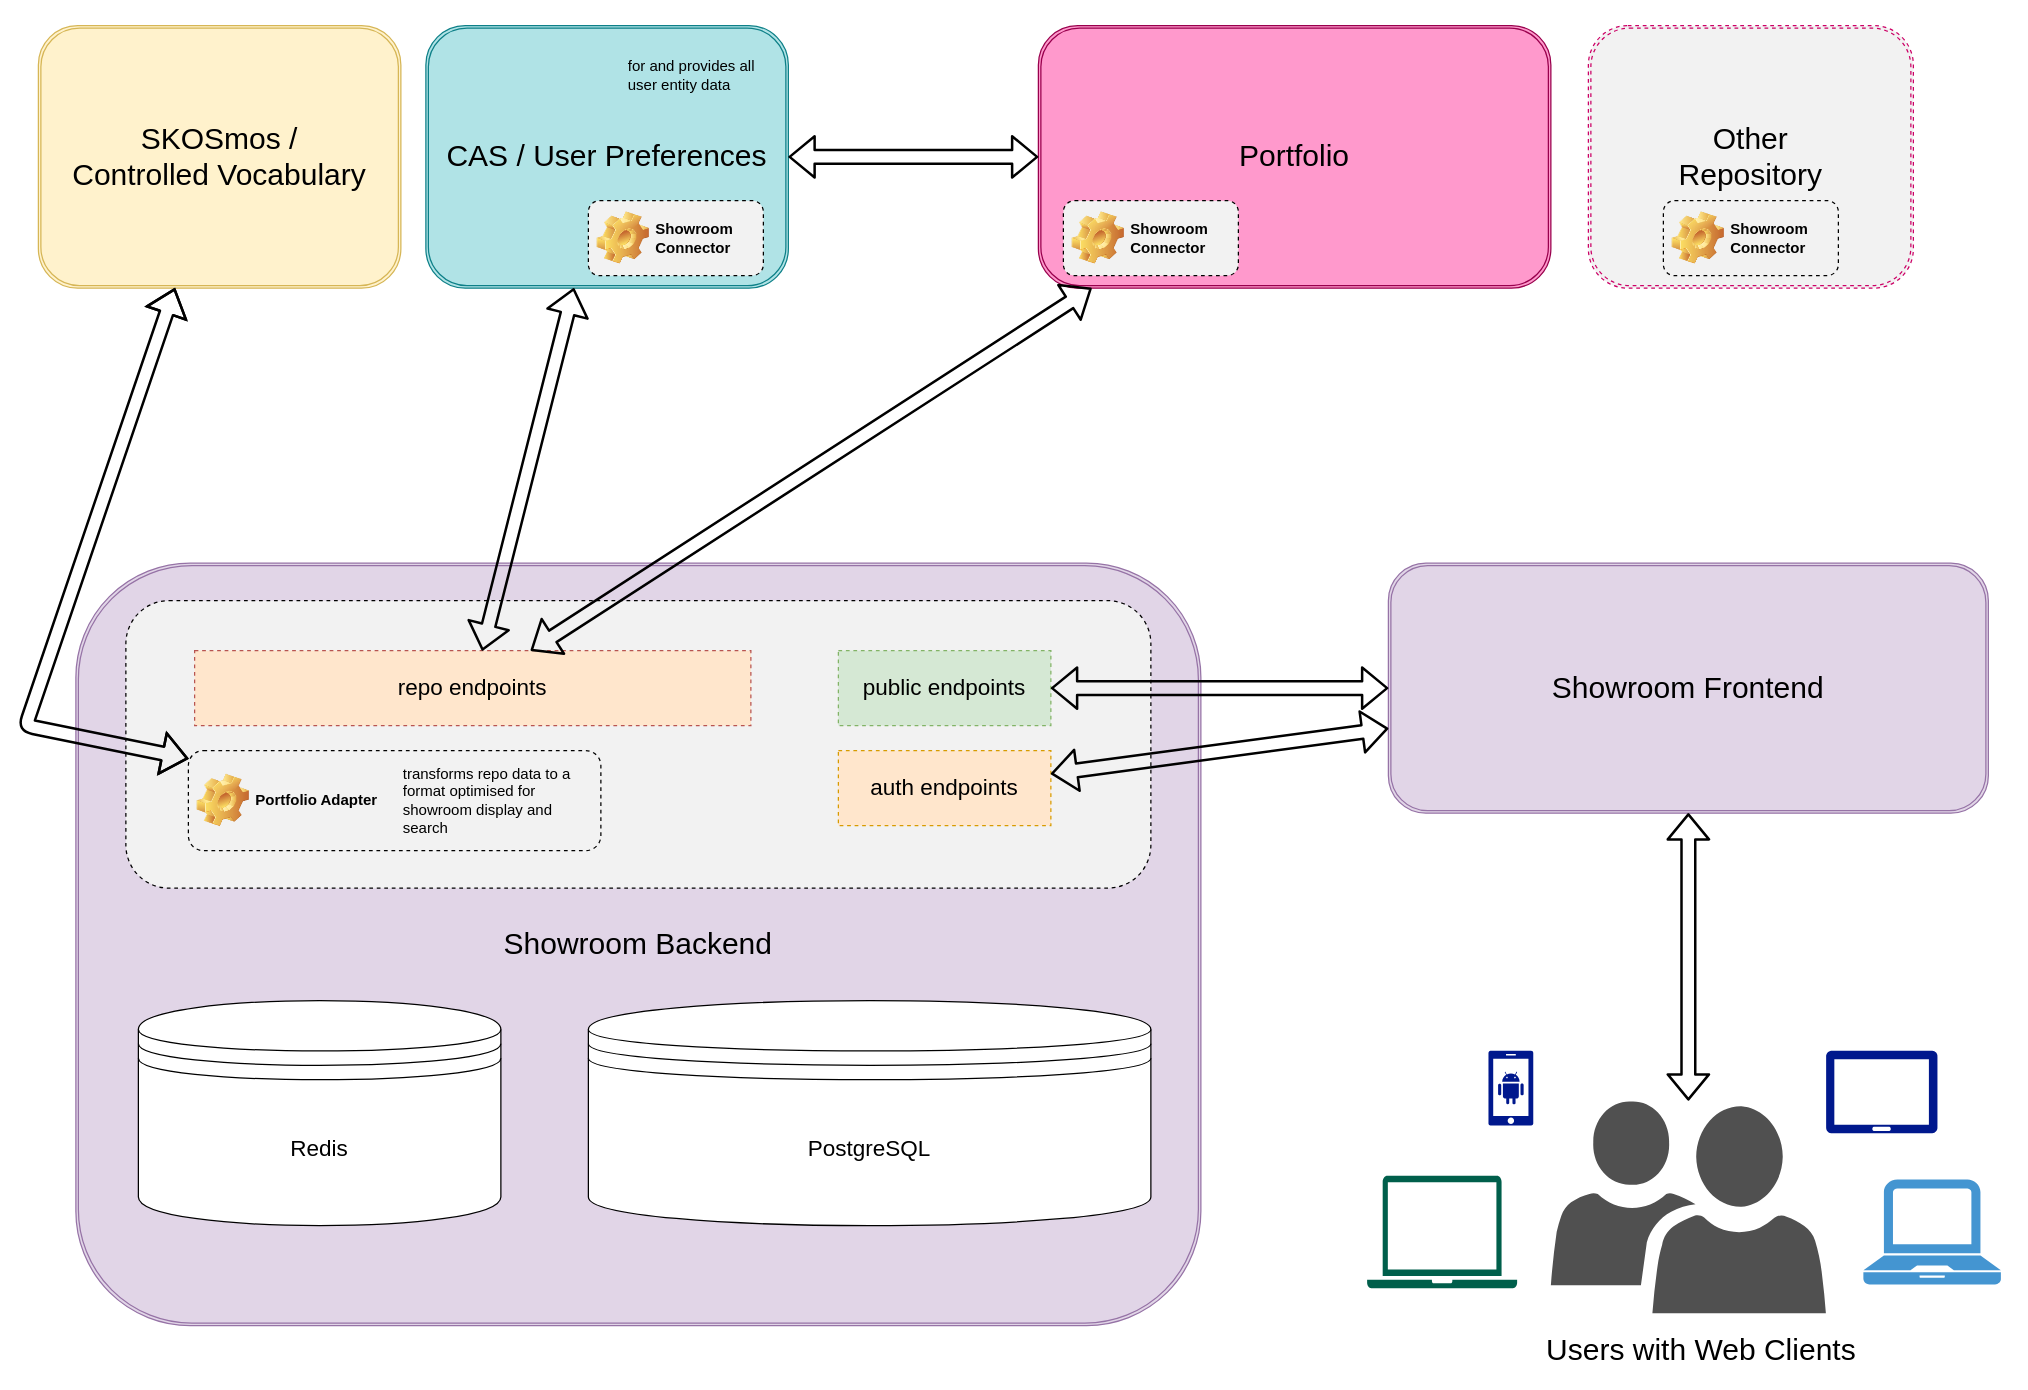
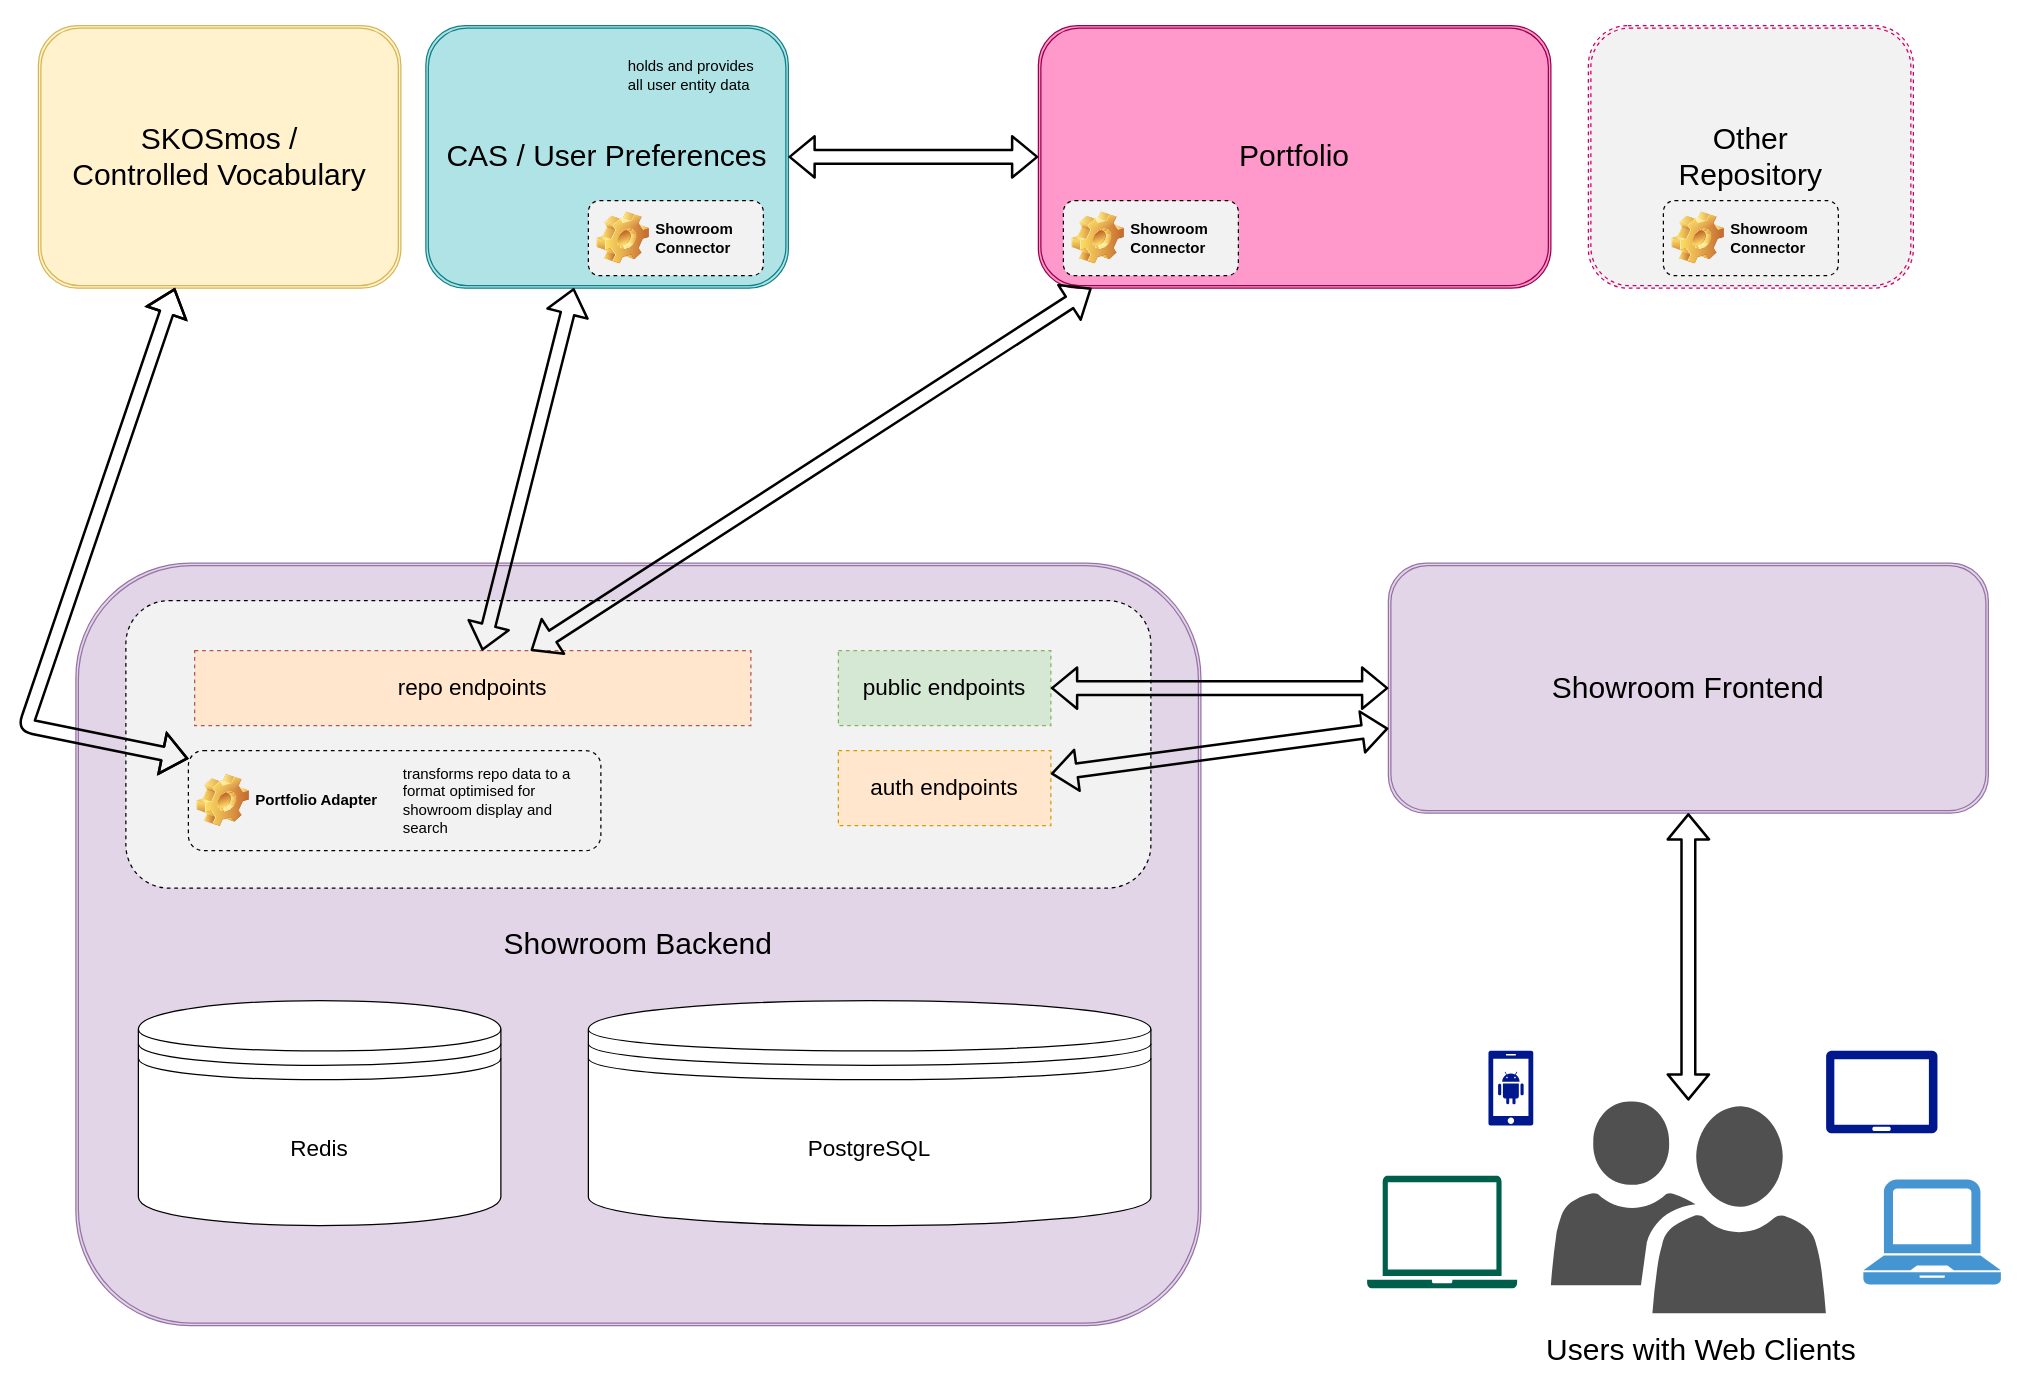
  <mxCell id="0" />
  <mxCell id="1" parent="0" />
  <mxCell id="2" value="&lt;font style=&quot;font-size: 24px&quot;&gt;Portfolio&lt;/font&gt;" style="shape=ext;double=1;rounded=1;whiteSpace=wrap;html=1;fillColor=#FF99CC;strokeColor=#99004D;" parent="1" vertex="1"><mxGeometry x="830" y="20" width="410" height="210" as="geometry" /></mxCell>
  <mxCell id="3" value="&lt;font style=&quot;font-size: 24px&quot;&gt;Other&lt;br&gt;Repository&lt;br&gt;&lt;/font&gt;" style="shape=ext;double=1;rounded=1;whiteSpace=wrap;html=1;dashed=1;fillColor=#F2F2F2;strokeColor=#CC0066;" parent="1" vertex="1"><mxGeometry x="1270" y="20" width="260" height="210" as="geometry" /></mxCell>
  <mxCell id="4" value="&lt;font style=&quot;font-size: 24px&quot;&gt;Showroom Backend&lt;/font&gt;" style="shape=ext;double=1;rounded=1;whiteSpace=wrap;html=1;fillColor=#e1d5e7;strokeColor=#9673a6;" parent="1" vertex="1"><mxGeometry x="60" y="450" width="900" height="610" as="geometry" /></mxCell>
  <mxCell id="5" value="&lt;font style=&quot;font-size: 24px&quot;&gt;Showroom Frontend&lt;br&gt;&lt;/font&gt;" style="shape=ext;double=1;rounded=1;whiteSpace=wrap;html=1;fillColor=#e1d5e7;strokeColor=#9673a6;" parent="1" vertex="1"><mxGeometry x="1110" y="450" width="480" height="200" as="geometry" /></mxCell>
  <mxCell id="6" value="&lt;font style=&quot;font-size: 24px&quot;&gt;CAS / User Preferences&lt;/font&gt;" style="shape=ext;double=1;rounded=1;whiteSpace=wrap;html=1;fillColor=#b0e3e6;strokeColor=#0e8088;" parent="1" vertex="1"><mxGeometry x="340" y="20" width="290" height="210" as="geometry" /></mxCell>
  <mxCell id="7" value="&lt;font style=&quot;font-size: 18px&quot;&gt;PostgreSQL&lt;/font&gt;" style="shape=datastore;whiteSpace=wrap;html=1;" parent="1" vertex="1"><mxGeometry x="470" y="800" width="450" height="180" as="geometry" /></mxCell>
  <mxCell id="8" value="Showroom&lt;br&gt;Connector" style="label;whiteSpace=wrap;html=1;image=img/clipart/Gear_128x128.png;dashed=1;fillColor=#F2F2F2;" parent="1" vertex="1"><mxGeometry x="850" y="160" width="140" height="60" as="geometry" /></mxCell>
  <mxCell id="9" value="Showroom Connector" style="label;whiteSpace=wrap;html=1;image=img/clipart/Gear_128x128.png;dashed=1;fillColor=#F2F2F2;" parent="1" vertex="1"><mxGeometry x="470" y="160" width="140" height="60" as="geometry" /></mxCell>
  <mxCell id="10" value="Showroom&lt;br&gt;Connector" style="label;whiteSpace=wrap;html=1;image=img/clipart/Gear_128x128.png;dashed=1;fillColor=#F2F2F2;" parent="1" vertex="1"><mxGeometry x="1330" y="160" width="140" height="60" as="geometry" /></mxCell>
  <mxCell id="11" value="" style="rounded=1;whiteSpace=wrap;html=1;dashed=1;fillColor=#F2F2F2;" parent="1" vertex="1"><mxGeometry x="100" y="480" width="820" height="230" as="geometry" /></mxCell>
  <mxCell id="12" value="&lt;font style=&quot;font-size: 18px&quot;&gt;public endpoints&lt;/font&gt;" style="rounded=0;whiteSpace=wrap;html=1;dashed=1;fillColor=#d5e8d4;strokeColor=#82b366;" parent="1" vertex="1"><mxGeometry x="670" y="520" width="170" height="60" as="geometry" /></mxCell>
  <mxCell id="13" value="&lt;font style=&quot;font-size: 18px&quot;&gt;auth endpoints&lt;/font&gt;" style="rounded=0;whiteSpace=wrap;html=1;dashed=1;fillColor=#ffe6cc;strokeColor=#d79b00;" parent="1" vertex="1"><mxGeometry x="670" y="600" width="170" height="60" as="geometry" /></mxCell>
  <mxCell id="14" value="&lt;font style=&quot;font-size: 18px&quot;&gt;repo endpoints&lt;/font&gt;" style="rounded=0;whiteSpace=wrap;html=1;dashed=1;fillColor=#ffe6cc;strokeColor=#b85450;" parent="1" vertex="1"><mxGeometry x="155" y="520" width="445" height="60" as="geometry" /></mxCell>
  <mxCell id="15" value="" style="pointerEvents=1;shadow=0;dashed=0;html=1;strokeColor=none;labelPosition=center;verticalLabelPosition=bottom;verticalAlign=top;align=center;fillColor=#505050;shape=mxgraph.mscae.intune.user_group" parent="1" vertex="1"><mxGeometry x="1240" y="880" width="220" height="170" as="geometry" /></mxCell>
  <mxCell id="16" value="" style="pointerEvents=1;shadow=0;dashed=0;html=1;strokeColor=none;fillColor=#4495D1;labelPosition=center;verticalLabelPosition=bottom;verticalAlign=top;align=center;outlineConnect=0;shape=mxgraph.veeam.laptop;" parent="1" vertex="1"><mxGeometry x="1490" y="943" width="110" height="84" as="geometry" /></mxCell>
  <mxCell id="17" value="" style="pointerEvents=1;shadow=0;dashed=0;html=1;strokeColor=none;fillColor=#005F4B;labelPosition=center;verticalLabelPosition=bottom;verticalAlign=top;align=center;outlineConnect=0;shape=mxgraph.veeam2.laptop;" parent="1" vertex="1"><mxGeometry x="1093" y="940" width="120" height="90" as="geometry" /></mxCell>
  <mxCell id="18" value="" style="aspect=fixed;pointerEvents=1;shadow=0;dashed=0;html=1;strokeColor=none;labelPosition=center;verticalLabelPosition=bottom;verticalAlign=top;align=center;fillColor=#00188D;shape=mxgraph.mscae.enterprise.android_phone" parent="1" vertex="1"><mxGeometry x="1190" y="840" width="36" height="60" as="geometry" /></mxCell>
  <mxCell id="19" value="" style="aspect=fixed;pointerEvents=1;shadow=0;dashed=0;html=1;strokeColor=none;labelPosition=center;verticalLabelPosition=bottom;verticalAlign=top;align=center;fillColor=#00188D;shape=mxgraph.azure.tablet;" parent="1" vertex="1"><mxGeometry x="1460" y="840" width="89.41" height="66.16" as="geometry" /></mxCell>
  <mxCell id="20" value="&lt;font style=&quot;font-size: 24px&quot;&gt;Users with Web Clients&lt;/font&gt;" style="text;html=1;align=center;verticalAlign=middle;resizable=0;points=[];autosize=1;" parent="1" vertex="1"><mxGeometry x="1230" y="1070" width="260" height="20" as="geometry" /></mxCell>
  <mxCell id="21" value="" style="shape=flexArrow;endArrow=classic;html=1;strokeWidth=2;startArrow=block;" parent="1" source="6" target="2" edge="1"><mxGeometry width="50" height="50" relative="1" as="geometry"><mxPoint x="790" y="600" as="sourcePoint" /><mxPoint x="840" y="550" as="targetPoint" /></mxGeometry></mxCell>
  <mxCell id="22" value="" style="shape=flexArrow;endArrow=classic;html=1;strokeWidth=2;startArrow=block;" parent="1" source="2" target="14" edge="1"><mxGeometry width="50" height="50" relative="1" as="geometry"><mxPoint x="790" y="600" as="sourcePoint" /><mxPoint x="840" y="550" as="targetPoint" /></mxGeometry></mxCell>
  <mxCell id="23" value="" style="shape=flexArrow;endArrow=classic;html=1;strokeWidth=2;anchorPointDirection=1;startArrow=block;startFill=0;" parent="1" source="6" target="14" edge="1"><mxGeometry width="50" height="50" relative="1" as="geometry"><mxPoint x="790" y="600" as="sourcePoint" /><mxPoint x="840" y="550" as="targetPoint" /></mxGeometry></mxCell>
  <mxCell id="24" value="Portfolio Adapter" style="label;whiteSpace=wrap;html=1;image=img/clipart/Gear_128x128.png;dashed=1;fillColor=#F2F2F2;" parent="1" vertex="1"><mxGeometry x="150" y="600" width="330" height="80" as="geometry" /></mxCell>
  <mxCell id="25" value="transforms repo data to a format optimised for showroom display and search" style="text;html=1;strokeColor=none;fillColor=none;align=left;verticalAlign=middle;whiteSpace=wrap;rounded=0;dashed=1;" parent="1" vertex="1"><mxGeometry x="320" y="605" width="150" height="70" as="geometry" /></mxCell>
- <mxCell id="26" value="for and provides all user entity data" style="text;html=1;strokeColor=none;fillColor=none;align=left;verticalAlign=middle;whiteSpace=wrap;rounded=0;dashed=1;" parent="1" vertex="1"><mxGeometry x="500" y="30" width="115" height="60" as="geometry" /></mxCell>
+ <mxCell id="26" value="holds and provides all user entity data" style="text;html=1;strokeColor=none;fillColor=none;align=left;verticalAlign=middle;whiteSpace=wrap;rounded=0;dashed=1;" parent="1" vertex="1"><mxGeometry x="500" y="30" width="115" height="60" as="geometry" /></mxCell>
  <mxCell id="27" value="" style="shape=flexArrow;endArrow=classic;startArrow=classic;html=1;strokeWidth=2;" parent="1" source="15" target="5" edge="1"><mxGeometry width="50" height="50" relative="1" as="geometry"><mxPoint x="1030" y="760" as="sourcePoint" /><mxPoint x="1080" y="710" as="targetPoint" /></mxGeometry></mxCell>
  <mxCell id="28" value="&lt;font style=&quot;font-size: 24px&quot;&gt;SKOSmos /&lt;br&gt;Controlled Vocabulary&lt;br&gt;&lt;/font&gt;" style="shape=ext;double=1;rounded=1;whiteSpace=wrap;html=1;fillColor=#fff2cc;strokeColor=#d6b656;" parent="1" vertex="1"><mxGeometry x="30" y="20" width="290" height="210" as="geometry" /></mxCell>
  <mxCell id="29" value="" style="shape=flexArrow;endArrow=block;startArrow=block;html=1;strokeWidth=2;startFill=0;endFill=0;" parent="1" source="24" target="28" edge="1"><mxGeometry width="50" height="50" relative="1" as="geometry"><mxPoint x="790" y="530" as="sourcePoint" /><mxPoint x="840" y="480" as="targetPoint" /><Array as="points"><mxPoint x="20" y="580" /></Array></mxGeometry></mxCell>
  <mxCell id="30" value="" style="shape=flexArrow;endArrow=classic;startArrow=classic;html=1;strokeWidth=2;" parent="1" source="5" target="12" edge="1"><mxGeometry width="50" height="50" relative="1" as="geometry"><mxPoint x="1360" y="890" as="sourcePoint" /><mxPoint x="1360" y="660" as="targetPoint" /></mxGeometry></mxCell>
  <mxCell id="31" value="" style="shape=flexArrow;endArrow=classic;startArrow=classic;html=1;strokeWidth=2;" parent="1" source="5" target="13" edge="1"><mxGeometry width="50" height="50" relative="1" as="geometry"><mxPoint x="1120" y="560" as="sourcePoint" /><mxPoint x="850" y="560" as="targetPoint" /></mxGeometry></mxCell>
  <mxCell id="32" value="&lt;font style=&quot;font-size: 18px&quot;&gt;Redis&lt;/font&gt;" style="shape=datastore;whiteSpace=wrap;html=1;" vertex="1" parent="1"><mxGeometry x="110" y="800" width="290" height="180" as="geometry" /></mxCell>
